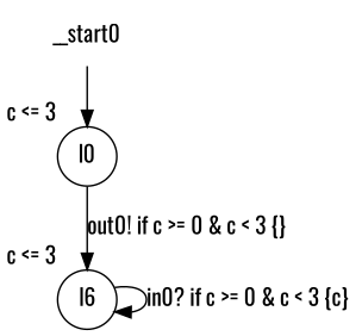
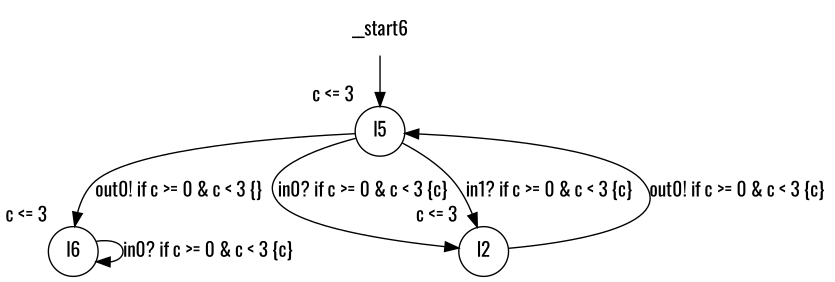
  digraph {
    fontname=Oswald
    node [fontname=Oswald shape=circle margin=0 xlabel="c <= 3"]
    edge [fontname=Oswald]
-   __start0 [shape=none margin="" xlabel=""]
-   n2 [label=l0]
+   __start0 [shape=none label=__start6 margin="" xlabel=""]
+   n2 [label=l5]
    n3 [label=l6]
+   n4 [label=l2]
    __start0 -> n2
    n2 -> n3 [label="out0! if c >= 0 & c < 3 {} "]
+   n2 -> n4 [label="in0? if c >= 0 & c < 3 {c} "]
+   n2 -> n4 [label="in1? if c >= 0 & c < 3 {c} "]
    n3 -> n3 [label="in0? if c >= 0 & c < 3 {c} "]
+   n4 -> n2 [label="out0! if c >= 0 & c < 3 {c} "]
  }
